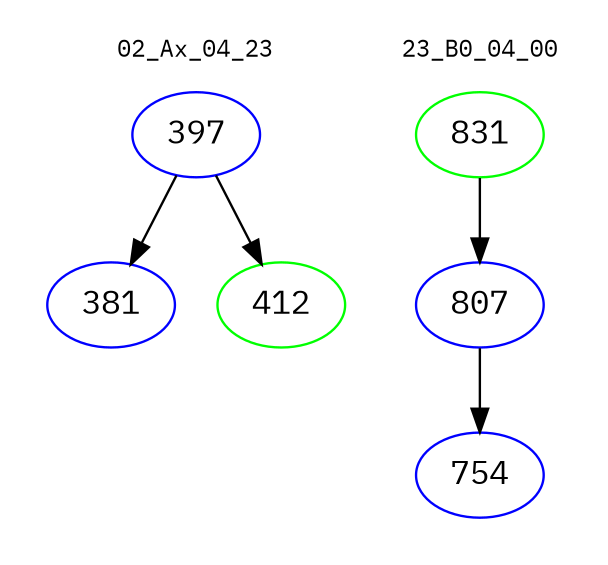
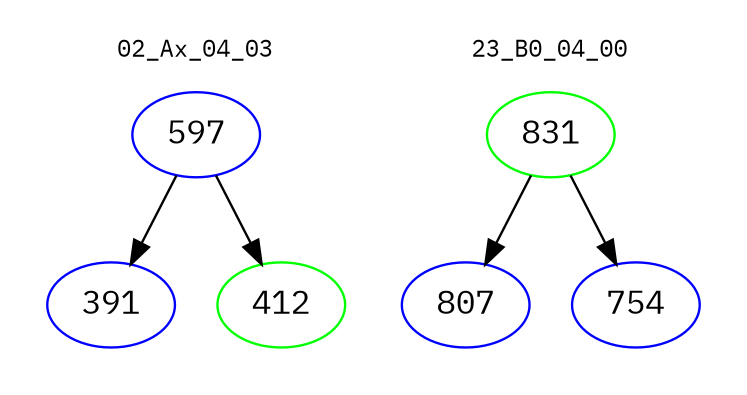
  digraph {
    fontname="IBM Plex Mono"
    node [color=blue fontname="IBM Plex Mono"]
    edge [color=black fontname="IBM Plex Mono"]
-   n1 [label=397]
-   n2 [label=381]
+   n1 [label=597]
+   n2 [label=391]
    n3 [color=green label=412]
    n4 [label=807]
    n5 [label=754]
    n6 [color=green label=831]
    subgraph cluster_1 {
      color=white
      fontsize=10
-     label="02_Ax_04_23"
+     label="02_Ax_04_03"
      n1
      n2
      n3
    }
    subgraph cluster_2 {
      color=white
      fontsize=10
      label="23_B0_04_00"
      n4
      n5
      n6
    }
    n1 -> n2
    n1 -> n3
-   n4 -> n5
+   n6 -> n5
    n6 -> n4
  }
